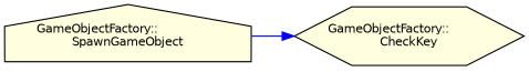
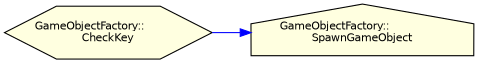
  digraph {
    rankdir=LR
    node [color=black fillcolor=lightyellow fontname=Helvetica fontsize=10 style=filled]
    n1 [fontcolor=black height=0.2 label="GameObjectFactory::\lSpawnGameObject" shape=house width=0.4]
    n2 [height=0.2 label="GameObjectFactory::\lCheckKey" shape=hexagon width=0.4]
-   n1 -> n2 [color=blue fontname=Helvetica fontsize=10 labelfontname=Helvetica labelfontsize=10 style=solid]
+   n2 -> n1 [color=blue fontname=Helvetica fontsize=10 labelfontname=Helvetica labelfontsize=10 style=solid]
  }
